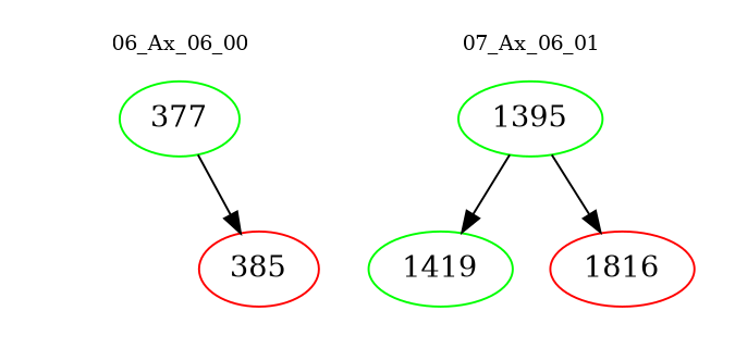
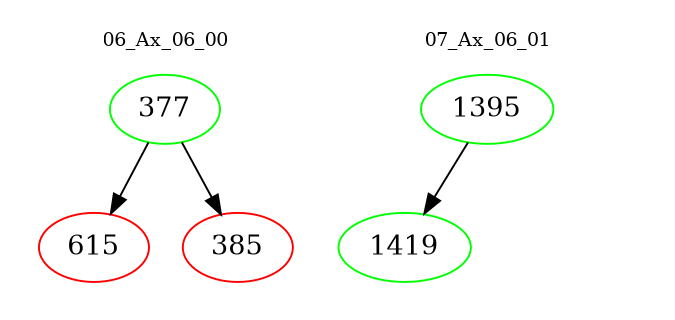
  digraph {
    node [color=green]
    edge [color=black]
    n1 [label=377]
+   n2 [color=red label=615]
    n3 [color=red label=385]
    n4 [label=1395]
    n5 [label=1419]
-   n6 [color=red label=1816]
    subgraph cluster_1 {
      color=white
      fontsize=10
      label="06_Ax_06_00"
      n1
+     n2
      n3
    }
    subgraph cluster_2 {
      color=white
      fontsize=10
      label="07_Ax_06_01"
      n4
      n5
-     n6
    }
+   n1 -> n2
    n1 -> n3
    n4 -> n5
-   n4 -> n6
  }
